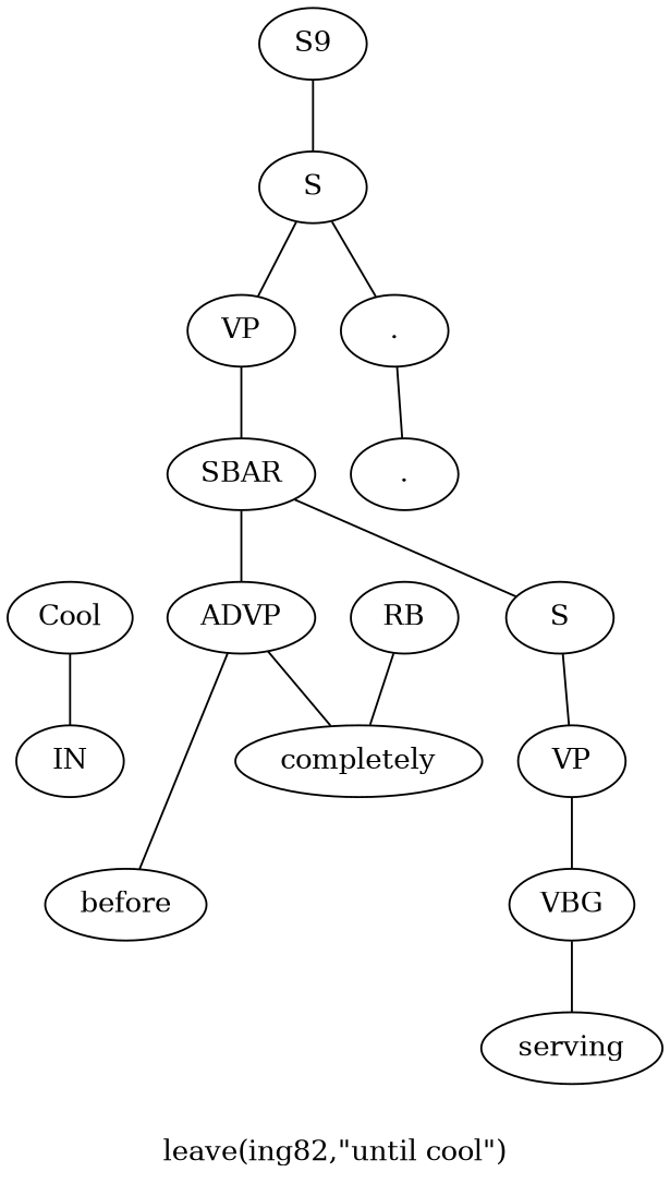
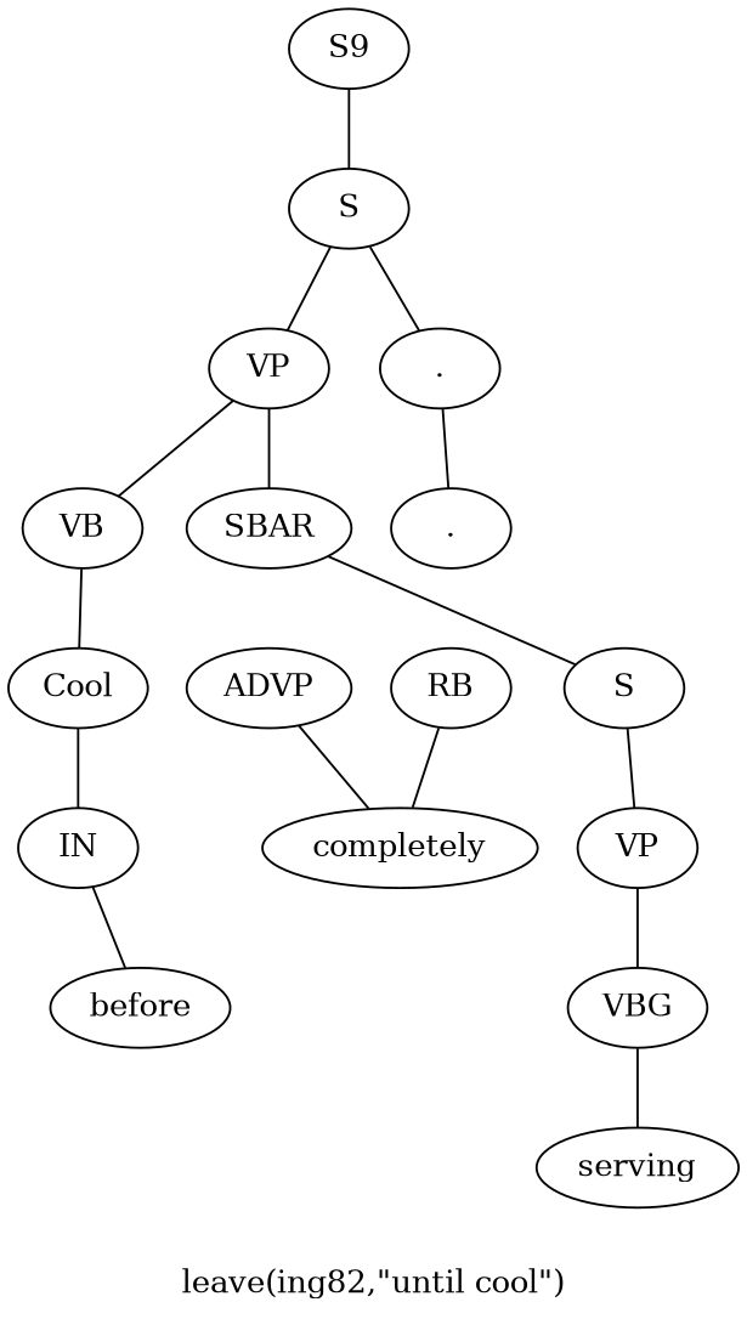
  graph {
    label="leave(ing82,\"until cool\")"
    n1 [label=S9]
    n2 [label=S]
    n3 [label=VP]
    n4 [label="."]
+   n5 [label=VB]
    n6 [label=SBAR]
    n7 [label="."]
    n8 [label=Cool]
    n9 [label=ADVP]
    n10 [label=S]
    n11 [label=IN]
    n12 [label=completely]
    n13 [label=before]
    n14 [label=VP]
    n15 [label=RB]
    n16 [label=VBG]
    n17 [label=serving]
    n1 -- n2
    n2 -- n3
    n2 -- n4
+   n3 -- n5
    n3 -- n6
    n4 -- n7
-   n6 -- n9
+   n5 -- n8
    n6 -- n10
    n8 -- n11
    n9 -- n12
    n10 -- n14
-   n9 -- n13
+   n11 -- n13
    n14 -- n16
    n15 -- n12
    n16 -- n17
  }
